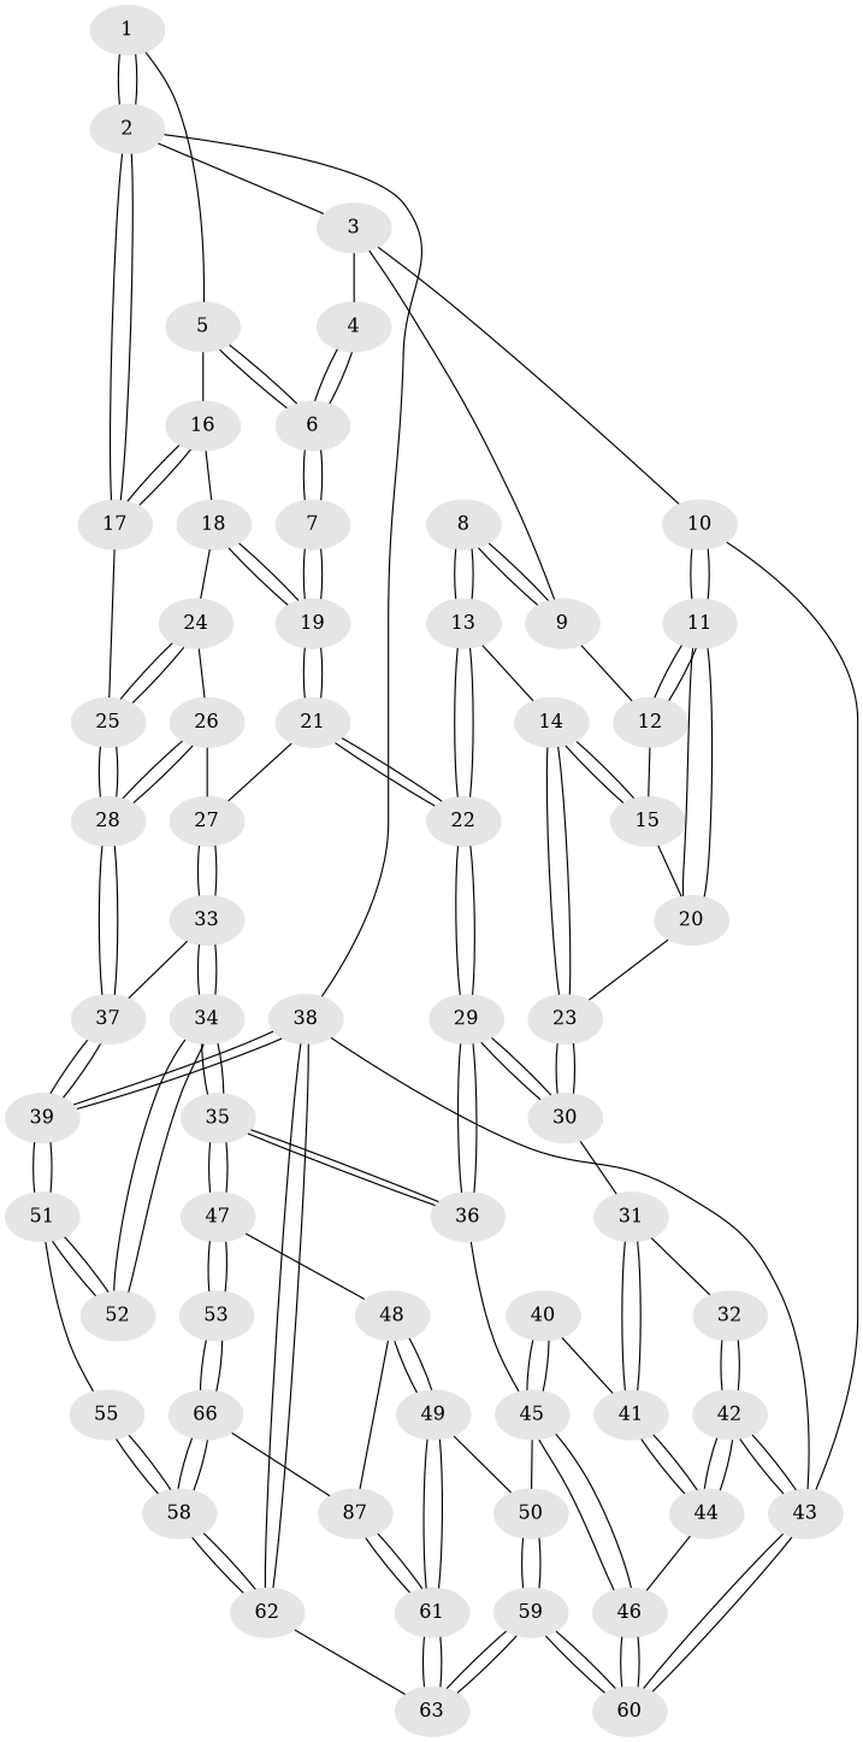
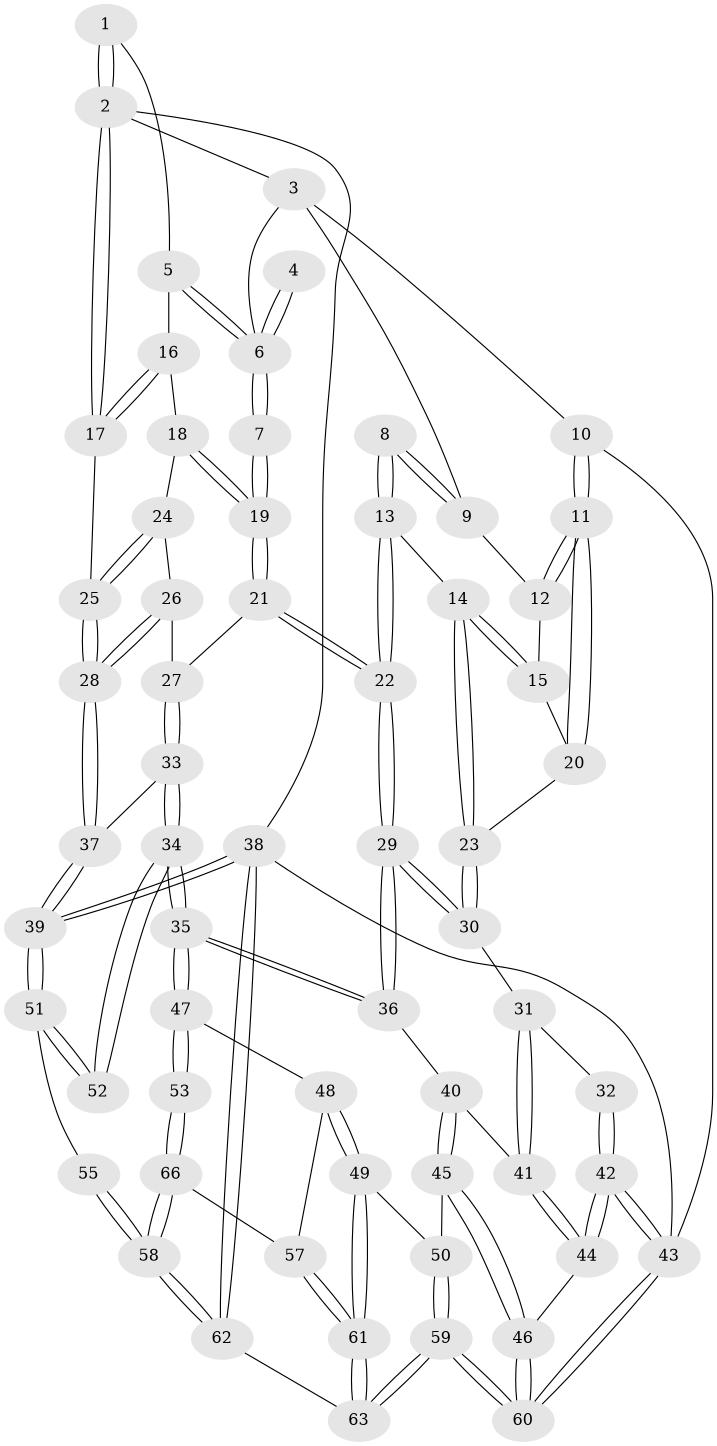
  graph {
    node [color=gray90 style=filled]
    1
    2
    5
    3
    17
    38
    6
    16
    4
    9
    10
    25
    43
    39
    62
    12
    11
    7
    18
    19
    8
    13
    21
    14
    22
    15
    20
    32
    42
    60
    23
    29
    30
    24
    28
    26
    27
    33
    36
    31
    37
    34
    40
    41
    44
    35
    52
    47
    48
    53
    45
    51
    63
    55
    46
    50
    59
    49
-   57 [label=87]
+   57
    n60 [label=66]
    61
    58
    1 -- 2
    1 -- 2
    1 -- 5
    2 -- 3
    2 -- 17
    2 -- 17
    2 -- 38
    5 -- 6
    5 -- 6
    5 -- 16
-   3 -- 4
+   3 -- 6
    3 -- 9
    3 -- 10
    17 -- 25
    38 -- 43
    38 -- 39
    38 -- 39
    38 -- 62
    38 -- 62
    6 -- 7
    6 -- 7
    16 -- 17
    16 -- 17
    16 -- 18
    4 -- 6
    4 -- 6
    9 -- 12
    10 -- 43
    10 -- 11
    10 -- 11
    25 -- 28
    25 -- 28
    43 -- 60
    43 -- 60
    39 -- 51
    39 -- 51
    62 -- 63
    12 -- 15
    11 -- 12
    11 -- 12
    11 -- 20
    11 -- 20
    7 -- 19
    7 -- 19
    18 -- 19
    18 -- 19
    18 -- 24
    19 -- 21
    19 -- 21
    8 -- 9
    8 -- 9
    8 -- 13
    8 -- 13
    13 -- 14
    13 -- 22
    13 -- 22
    21 -- 22
    21 -- 22
    21 -- 27
    14 -- 15
    14 -- 15
    14 -- 23
    14 -- 23
    22 -- 29
    22 -- 29
    15 -- 20
    20 -- 23
    32 -- 42
    32 -- 42
    42 -- 43
    42 -- 43
    42 -- 44
    42 -- 44
    23 -- 30
    23 -- 30
    29 -- 30
    29 -- 30
    29 -- 36
    29 -- 36
    30 -- 31
    24 -- 25
    24 -- 25
    24 -- 26
    28 -- 37
    28 -- 37
    26 -- 28
    26 -- 28
    26 -- 27
    27 -- 33
    27 -- 33
    33 -- 37
    33 -- 34
    33 -- 34
-   36 -- 45
+   36 -- 40
    31 -- 32
    31 -- 41
    31 -- 41
    37 -- 39
    37 -- 39
    34 -- 35
    34 -- 35
    34 -- 52
    34 -- 52
    40 -- 41
    40 -- 45
    40 -- 45
    41 -- 44
    41 -- 44
    44 -- 46
    35 -- 36
    35 -- 36
    35 -- 47
    35 -- 47
    47 -- 48
    47 -- 53
    47 -- 53
    48 -- 49
    48 -- 49
    48 -- 57
    53 -- n60
    53 -- n60
    45 -- 46
    45 -- 46
    45 -- 50
    51 -- 52
    51 -- 52
    51 -- 55
    55 -- 58
    55 -- 58
    46 -- 60
    46 -- 60
    50 -- 59
    50 -- 59
    59 -- 60
    59 -- 60
    59 -- 63
    59 -- 63
    49 -- 50
    49 -- 61
    49 -- 61
    57 -- 61
    57 -- 61
    n60 -- 57
    n60 -- 58
    n60 -- 58
    61 -- 63
    61 -- 63
    58 -- 62
    58 -- 62
  }
